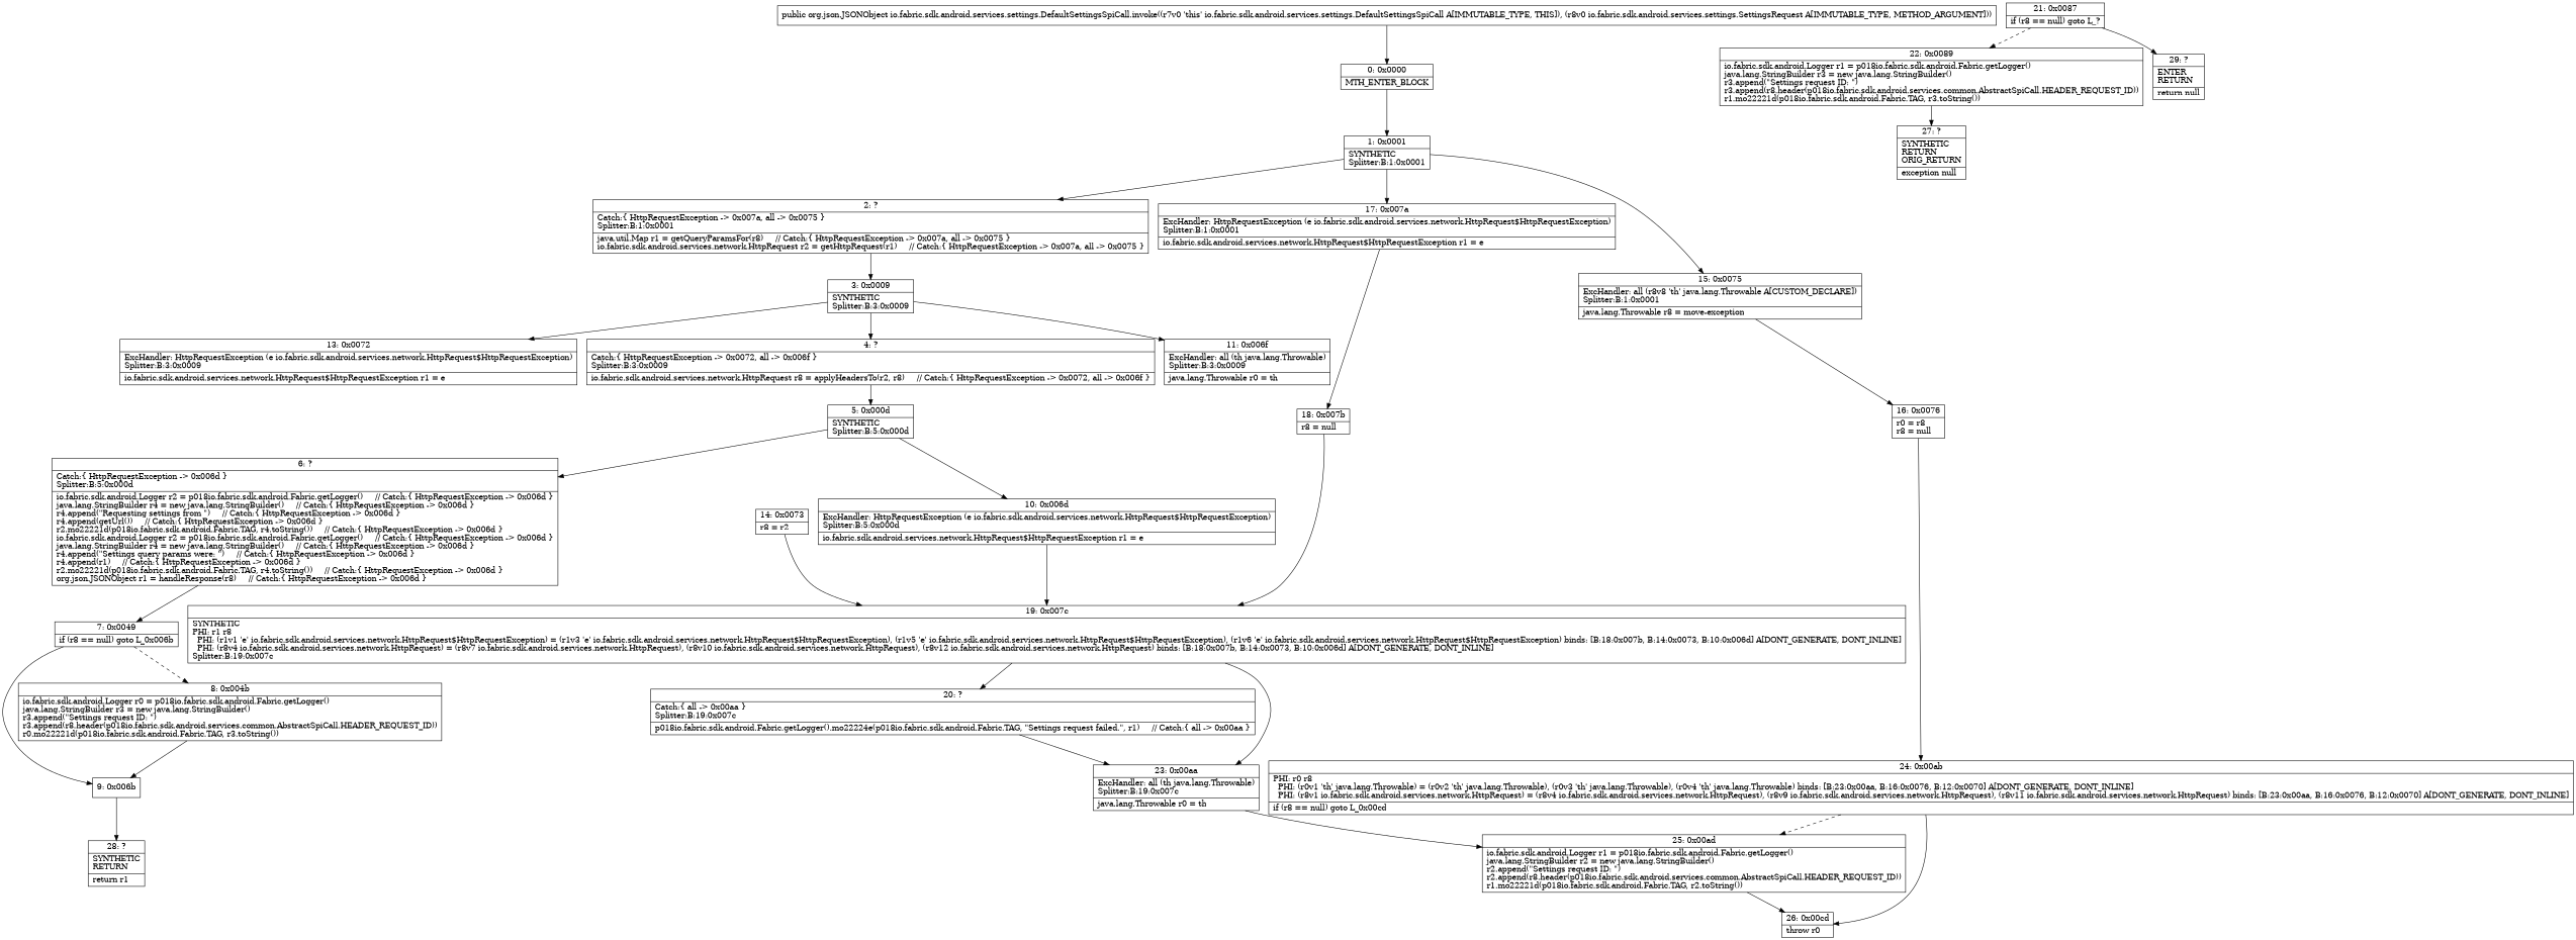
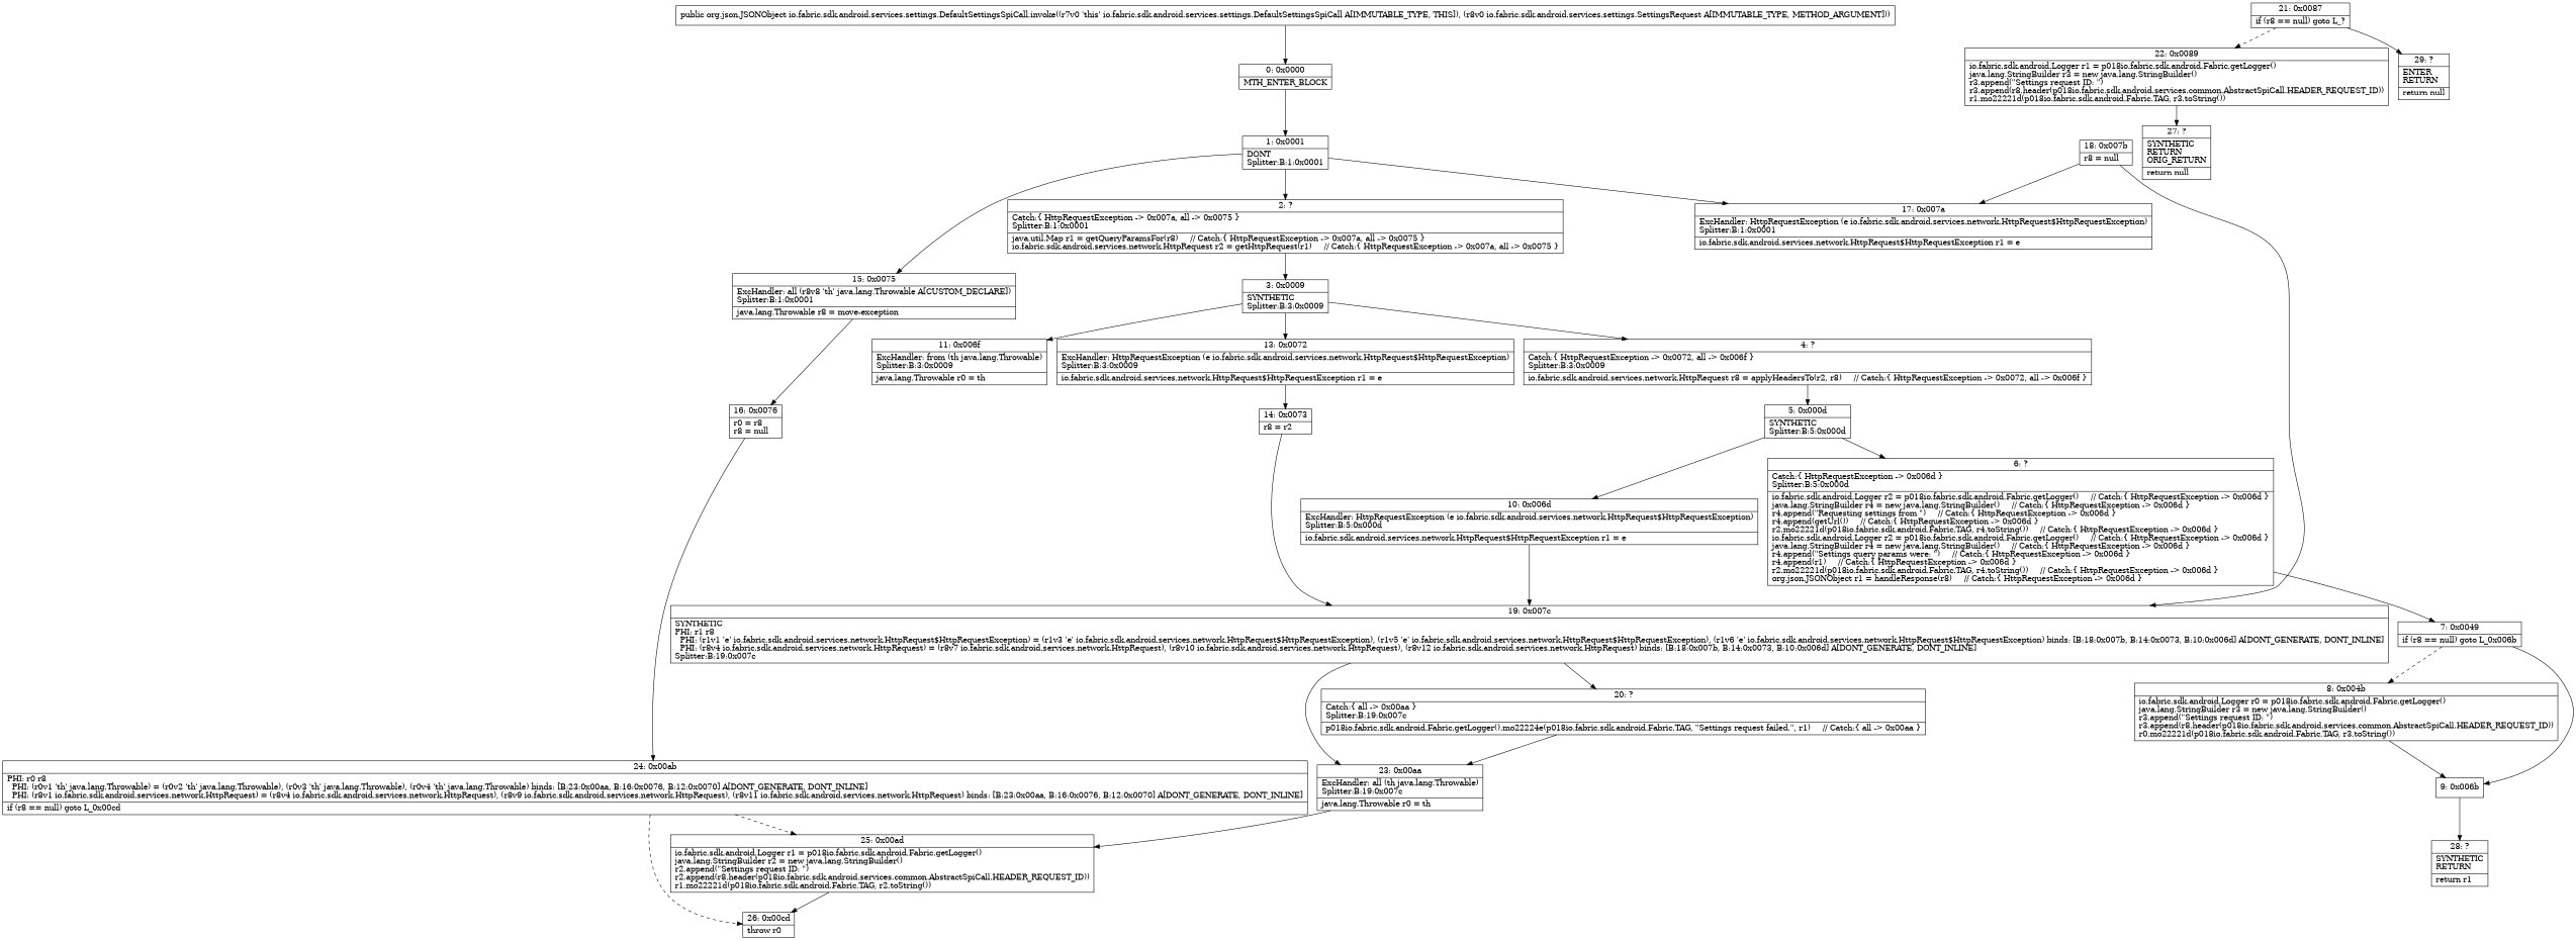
  digraph {
    node [shape=record]
    n1 [label="{0\:\ 0x0000|MTH_ENTER_BLOCK\l}"]
-   n2 [label="{1\:\ 0x0001|SYNTHETIC\lSplitter:B:1:0x0001\l}"]
+   n2 [label="{1\:\ 0x0001|DONT\lSplitter:B:1:0x0001\l}"]
    n3 [label="{2\:\ ?|Catch:\{ HttpRequestException \-\> 0x007a, all \-\> 0x0075 \}\lSplitter:B:1:0x0001\l|java.util.Map r1 = getQueryParamsFor(r8)     \/\/ Catch:\{ HttpRequestException \-\> 0x007a, all \-\> 0x0075 \}\lio.fabric.sdk.android.services.network.HttpRequest r2 = getHttpRequest(r1)     \/\/ Catch:\{ HttpRequestException \-\> 0x007a, all \-\> 0x0075 \}\l}"]
    n4 [label="{15\:\ 0x0075|ExcHandler: all (r8v8 'th' java.lang.Throwable A[CUSTOM_DECLARE])\lSplitter:B:1:0x0001\l|java.lang.Throwable r8 = move\-exception\l}"]
    n5 [label="{17\:\ 0x007a|ExcHandler: HttpRequestException (e io.fabric.sdk.android.services.network.HttpRequest$HttpRequestException)\lSplitter:B:1:0x0001\l|io.fabric.sdk.android.services.network.HttpRequest$HttpRequestException r1 = e\l}"]
    n6 [label="{3\:\ 0x0009|SYNTHETIC\lSplitter:B:3:0x0009\l}"]
    n7 [label="{16\:\ 0x0076|r0 = r8\lr8 = null\l}"]
    n8 [label="{18\:\ 0x007b|r8 = null\l}"]
    n9 [label="{4\:\ ?|Catch:\{ HttpRequestException \-\> 0x0072, all \-\> 0x006f \}\lSplitter:B:3:0x0009\l|io.fabric.sdk.android.services.network.HttpRequest r8 = applyHeadersTo(r2, r8)     \/\/ Catch:\{ HttpRequestException \-\> 0x0072, all \-\> 0x006f \}\l}"]
-   n10 [label="{11\:\ 0x006f|ExcHandler: all (th java.lang.Throwable)\lSplitter:B:3:0x0009\l|java.lang.Throwable r0 = th\l}"]
+   n10 [label="{11\:\ 0x006f|ExcHandler: from (th java.lang.Throwable)\lSplitter:B:3:0x0009\l|java.lang.Throwable r0 = th\l}"]
    n11 [label="{13\:\ 0x0072|ExcHandler: HttpRequestException (e io.fabric.sdk.android.services.network.HttpRequest$HttpRequestException)\lSplitter:B:3:0x0009\l|io.fabric.sdk.android.services.network.HttpRequest$HttpRequestException r1 = e\l}"]
    n12 [label="{5\:\ 0x000d|SYNTHETIC\lSplitter:B:5:0x000d\l}"]
    n13 [label="{14\:\ 0x0073|r8 = r2\l}"]
    n14 [label="{6\:\ ?|Catch:\{ HttpRequestException \-\> 0x006d \}\lSplitter:B:5:0x000d\l|io.fabric.sdk.android.Logger r2 = p018io.fabric.sdk.android.Fabric.getLogger()     \/\/ Catch:\{ HttpRequestException \-\> 0x006d \}\ljava.lang.StringBuilder r4 = new java.lang.StringBuilder()     \/\/ Catch:\{ HttpRequestException \-\> 0x006d \}\lr4.append(\"Requesting settings from \")     \/\/ Catch:\{ HttpRequestException \-\> 0x006d \}\lr4.append(getUrl())     \/\/ Catch:\{ HttpRequestException \-\> 0x006d \}\lr2.mo22221d(p018io.fabric.sdk.android.Fabric.TAG, r4.toString())     \/\/ Catch:\{ HttpRequestException \-\> 0x006d \}\lio.fabric.sdk.android.Logger r2 = p018io.fabric.sdk.android.Fabric.getLogger()     \/\/ Catch:\{ HttpRequestException \-\> 0x006d \}\ljava.lang.StringBuilder r4 = new java.lang.StringBuilder()     \/\/ Catch:\{ HttpRequestException \-\> 0x006d \}\lr4.append(\"Settings query params were: \")     \/\/ Catch:\{ HttpRequestException \-\> 0x006d \}\lr4.append(r1)     \/\/ Catch:\{ HttpRequestException \-\> 0x006d \}\lr2.mo22221d(p018io.fabric.sdk.android.Fabric.TAG, r4.toString())     \/\/ Catch:\{ HttpRequestException \-\> 0x006d \}\lorg.json.JSONObject r1 = handleResponse(r8)     \/\/ Catch:\{ HttpRequestException \-\> 0x006d \}\l}"]
    n15 [label="{10\:\ 0x006d|ExcHandler: HttpRequestException (e io.fabric.sdk.android.services.network.HttpRequest$HttpRequestException)\lSplitter:B:5:0x000d\l|io.fabric.sdk.android.services.network.HttpRequest$HttpRequestException r1 = e\l}"]
    n16 [label="{7\:\ 0x0049|if (r8 == null) goto L_0x006b\l}"]
    n17 [label="{19\:\ 0x007c|SYNTHETIC\lPHI: r1 r8 \l  PHI: (r1v1 'e' io.fabric.sdk.android.services.network.HttpRequest$HttpRequestException) = (r1v3 'e' io.fabric.sdk.android.services.network.HttpRequest$HttpRequestException), (r1v5 'e' io.fabric.sdk.android.services.network.HttpRequest$HttpRequestException), (r1v6 'e' io.fabric.sdk.android.services.network.HttpRequest$HttpRequestException) binds: [B:18:0x007b, B:14:0x0073, B:10:0x006d] A[DONT_GENERATE, DONT_INLINE]\l  PHI: (r8v4 io.fabric.sdk.android.services.network.HttpRequest) = (r8v7 io.fabric.sdk.android.services.network.HttpRequest), (r8v10 io.fabric.sdk.android.services.network.HttpRequest), (r8v12 io.fabric.sdk.android.services.network.HttpRequest) binds: [B:18:0x007b, B:14:0x0073, B:10:0x006d] A[DONT_GENERATE, DONT_INLINE]\lSplitter:B:19:0x007c\l}"]
    n18 [label="{8\:\ 0x004b|io.fabric.sdk.android.Logger r0 = p018io.fabric.sdk.android.Fabric.getLogger()\ljava.lang.StringBuilder r3 = new java.lang.StringBuilder()\lr3.append(\"Settings request ID: \")\lr3.append(r8.header(p018io.fabric.sdk.android.services.common.AbstractSpiCall.HEADER_REQUEST_ID))\lr0.mo22221d(p018io.fabric.sdk.android.Fabric.TAG, r3.toString())\l}"]
    n19 [label="{9\:\ 0x006b}"]
    n20 [label="{28\:\ ?|SYNTHETIC\lRETURN\l|return r1\l}"]
    n21 [label="{20\:\ ?|Catch:\{ all \-\> 0x00aa \}\lSplitter:B:19:0x007c\l|p018io.fabric.sdk.android.Fabric.getLogger().mo22224e(p018io.fabric.sdk.android.Fabric.TAG, \"Settings request failed.\", r1)     \/\/ Catch:\{ all \-\> 0x00aa \}\l}"]
    n22 [label="{23\:\ 0x00aa|ExcHandler: all (th java.lang.Throwable)\lSplitter:B:19:0x007c\l|java.lang.Throwable r0 = th\l}"]
    n23 [label="{24\:\ 0x00ab|PHI: r0 r8 \l  PHI: (r0v1 'th' java.lang.Throwable) = (r0v2 'th' java.lang.Throwable), (r0v3 'th' java.lang.Throwable), (r0v4 'th' java.lang.Throwable) binds: [B:23:0x00aa, B:16:0x0076, B:12:0x0070] A[DONT_GENERATE, DONT_INLINE]\l  PHI: (r8v1 io.fabric.sdk.android.services.network.HttpRequest) = (r8v4 io.fabric.sdk.android.services.network.HttpRequest), (r8v9 io.fabric.sdk.android.services.network.HttpRequest), (r8v11 io.fabric.sdk.android.services.network.HttpRequest) binds: [B:23:0x00aa, B:16:0x0076, B:12:0x0070] A[DONT_GENERATE, DONT_INLINE]\l|if (r8 == null) goto L_0x00cd\l}"]
    n24 [label="{25\:\ 0x00ad|io.fabric.sdk.android.Logger r1 = p018io.fabric.sdk.android.Fabric.getLogger()\ljava.lang.StringBuilder r2 = new java.lang.StringBuilder()\lr2.append(\"Settings request ID: \")\lr2.append(r8.header(p018io.fabric.sdk.android.services.common.AbstractSpiCall.HEADER_REQUEST_ID))\lr1.mo22221d(p018io.fabric.sdk.android.Fabric.TAG, r2.toString())\l}"]
    n25 [label="{26\:\ 0x00cd|throw r0\l}"]
    n26 [label="{21\:\ 0x0087|if (r8 == null) goto L_?\l}"]
    n27 [label="{22\:\ 0x0089|io.fabric.sdk.android.Logger r1 = p018io.fabric.sdk.android.Fabric.getLogger()\ljava.lang.StringBuilder r3 = new java.lang.StringBuilder()\lr3.append(\"Settings request ID: \")\lr3.append(r8.header(p018io.fabric.sdk.android.services.common.AbstractSpiCall.HEADER_REQUEST_ID))\lr1.mo22221d(p018io.fabric.sdk.android.Fabric.TAG, r3.toString())\l}"]
    n28 [label="{29\:\ ?|ENTER\lRETURN\l|return null\l}"]
-   n29 [label="{27\:\ ?|SYNTHETIC\lRETURN\lORIG_RETURN\l|exception null\l}"]
+   n29 [label="{27\:\ ?|SYNTHETIC\lRETURN\lORIG_RETURN\l|return null\l}"]
    n30 [label="{public org.json.JSONObject io.fabric.sdk.android.services.settings.DefaultSettingsSpiCall.invoke((r7v0 'this' io.fabric.sdk.android.services.settings.DefaultSettingsSpiCall A[IMMUTABLE_TYPE, THIS]), (r8v0 io.fabric.sdk.android.services.settings.SettingsRequest A[IMMUTABLE_TYPE, METHOD_ARGUMENT])) }"]
    n1 -> n2
    n2 -> n3
    n2 -> n4
    n2 -> n5
    n3 -> n6
    n4 -> n7
-   n5 -> n8
+   n8 -> n5
    n6 -> n9
    n6 -> n10
    n6 -> n11
    n7 -> n23
    n8 -> n17
    n9 -> n12
+   n11 -> n13
    n12 -> n14
    n12 -> n15
    n13 -> n17
    n14 -> n16
    n15 -> n17
    n16 -> n18 [style=dashed]
    n16 -> n19
    n17 -> n21
    n17 -> n22
    n18 -> n19
    n19 -> n20
    n21 -> n22
    n22 -> n24
    n23 -> n24 [style=dashed]
-   n23 -> n25
+   n23 -> n25 [style=dashed]
    n24 -> n25
    n26 -> n27 [style=dashed]
    n26 -> n28
    n27 -> n29
    n30 -> n1
  }
